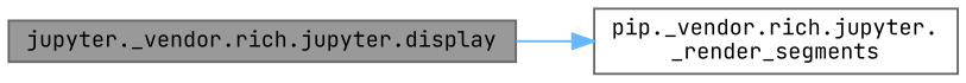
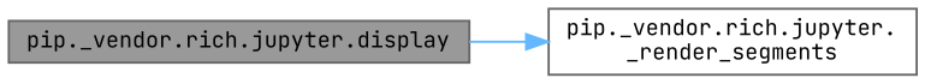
  digraph {
    rankdir=LR
    fontname="JetBrains Mono"
    node [fontname="JetBrains Mono" fontsize=10 shape=box style=filled]
-   n1 [color=gray40 fillcolor=grey60 fontcolor=black height=0.2 label="jupyter._vendor.rich.jupyter.display" width=0.4]
+   n1 [color=gray40 fillcolor=grey60 fontcolor=black height=0.2 label="pip._vendor.rich.jupyter.display" width=0.4]
    n2 [color=grey40 fillcolor=white height=0.2 label="pip._vendor.rich.jupyter.\l_render_segments" width=0.4]
    n1 -> n2 [color=steelblue1 fontname="JetBrains Mono" fontsize=10 labelfontname=Helvetica labelfontsize=10 style=solid]
  }
